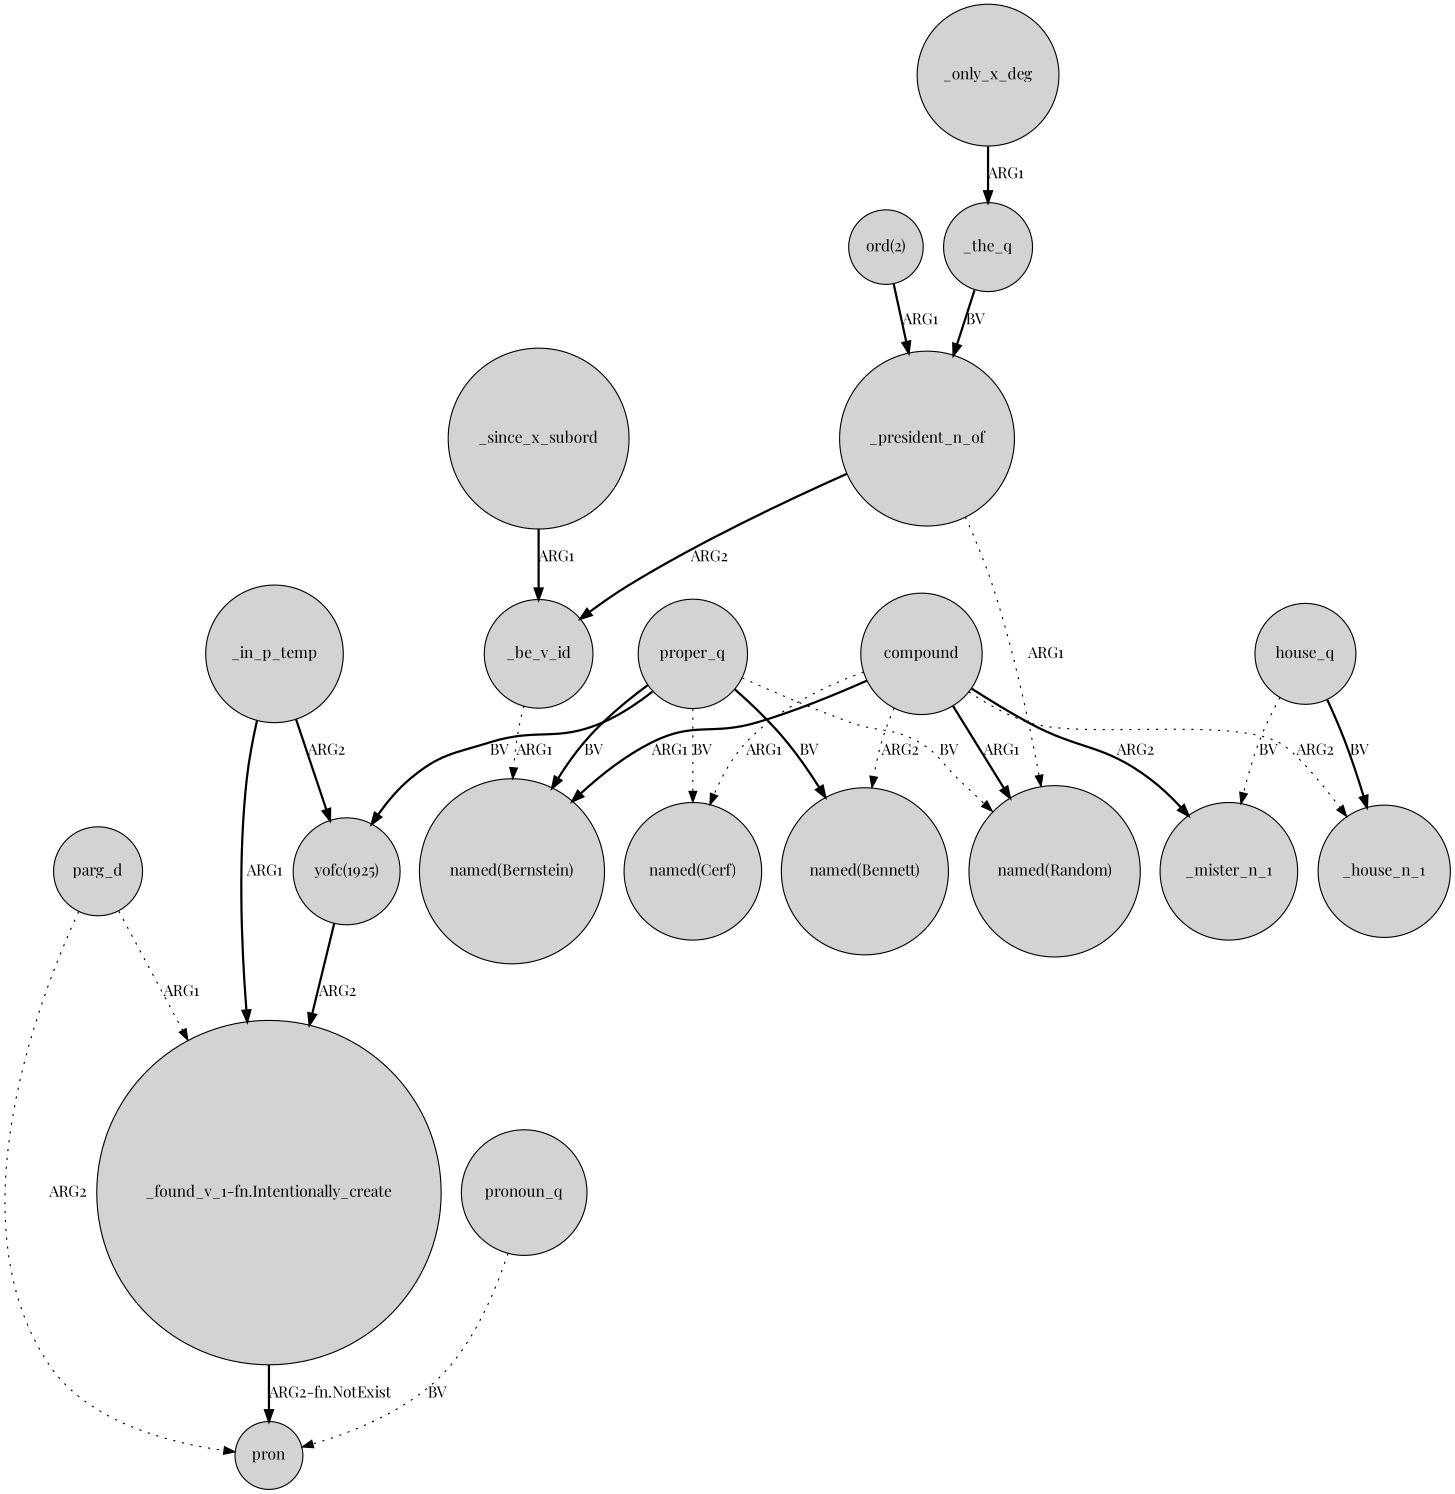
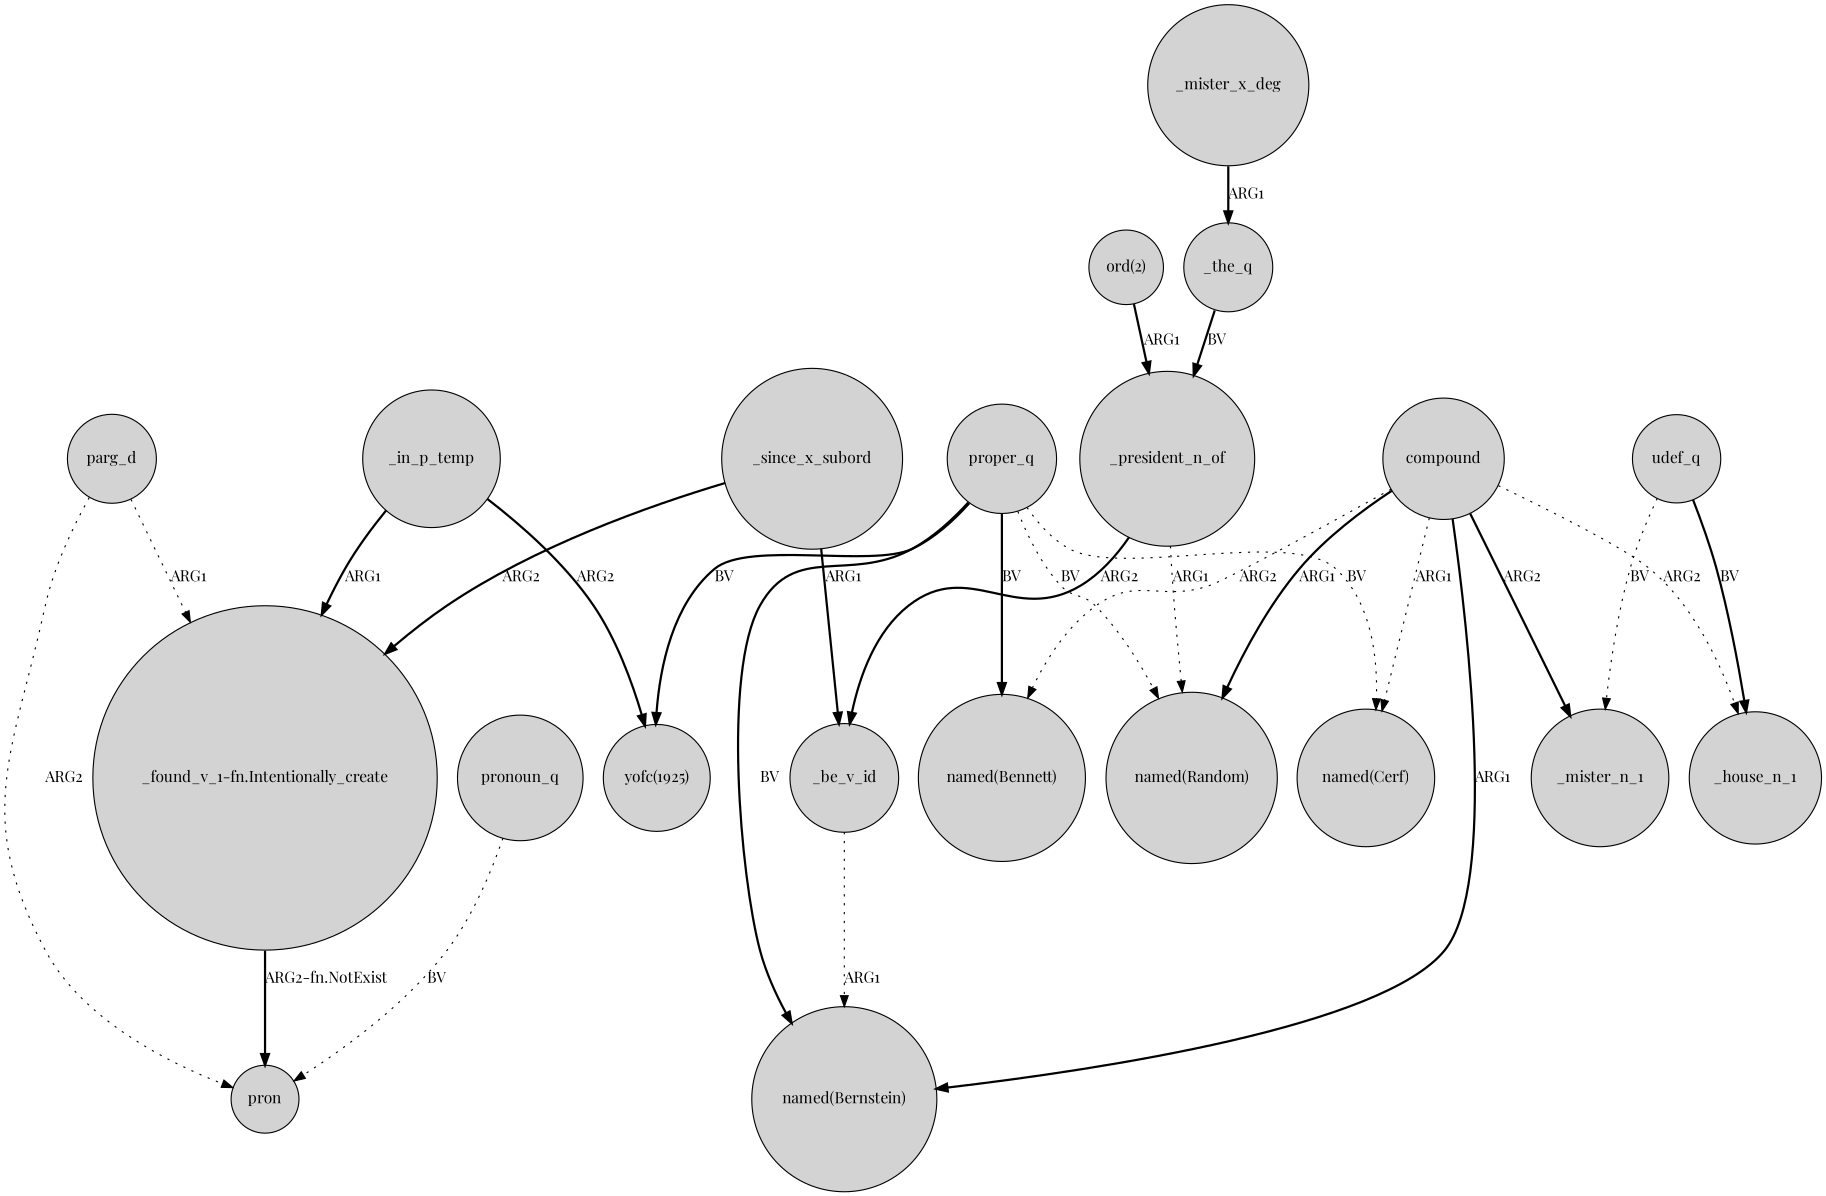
  digraph {
    fontname="Playfair Display"
    node [fontname="Playfair Display" shape=circle style=filled]
    edge [fontname="Playfair Display" style=bold]
    parg_d
    "_found_v_1-fn.Intentionally_create"
    pron
    compound
    "named(Bernstein)"
    "named(Cerf)"
    _house_n_1
    _mister_n_1
    "named(Random)"
    "named(Bennett)"
    "ord(2)"
    _president_n_of
    _be_v_id
    proper_q
    "yofc(1925)"
-   udef_q [label=house_q]
+   udef_q
    pronoun_q
    _in_p_temp
-   _only_x_deg
+   _only_x_deg [label=_mister_x_deg]
    _the_q
    _since_x_subord
    parg_d -> "_found_v_1-fn.Intentionally_create" [label=ARG1 style=dotted]
    parg_d -> pron [label=ARG2 style=dotted]
    "_found_v_1-fn.Intentionally_create" -> pron [label="ARG2-fn.NotExist"]
    compound -> "named(Bernstein)" [label=ARG1]
    compound -> "named(Cerf)" [label=ARG1 style=dotted]
    compound -> _house_n_1 [label=ARG2 style=dotted]
    compound -> _mister_n_1 [label=ARG2]
    compound -> "named(Random)" [label=ARG1]
    compound -> "named(Bennett)" [label=ARG2 style=dotted]
    "ord(2)" -> _president_n_of [label=ARG1]
    _president_n_of -> "named(Random)" [label=ARG1 style=dotted]
    _president_n_of -> _be_v_id [label=ARG2]
    _be_v_id -> "named(Bernstein)" [label=ARG1 style=dotted]
    proper_q -> "named(Bernstein)" [label=BV]
    proper_q -> "named(Cerf)" [label=BV style=dotted]
    proper_q -> "named(Random)" [label=BV style=dotted]
    proper_q -> "named(Bennett)" [label=BV]
    proper_q -> "yofc(1925)" [label=BV]
    udef_q -> _house_n_1 [label=BV]
    udef_q -> _mister_n_1 [label=BV style=dotted]
    pronoun_q -> pron [label=BV style=dotted]
    _in_p_temp -> "_found_v_1-fn.Intentionally_create" [label=ARG1]
    _in_p_temp -> "yofc(1925)" [label=ARG2]
    _only_x_deg -> _the_q [label=ARG1]
    _the_q -> _president_n_of [label=BV]
-   "yofc(1925)" -> "_found_v_1-fn.Intentionally_create" [label=ARG2]
+   _since_x_subord -> "_found_v_1-fn.Intentionally_create" [label=ARG2]
    _since_x_subord -> _be_v_id [label=ARG1]
  }
